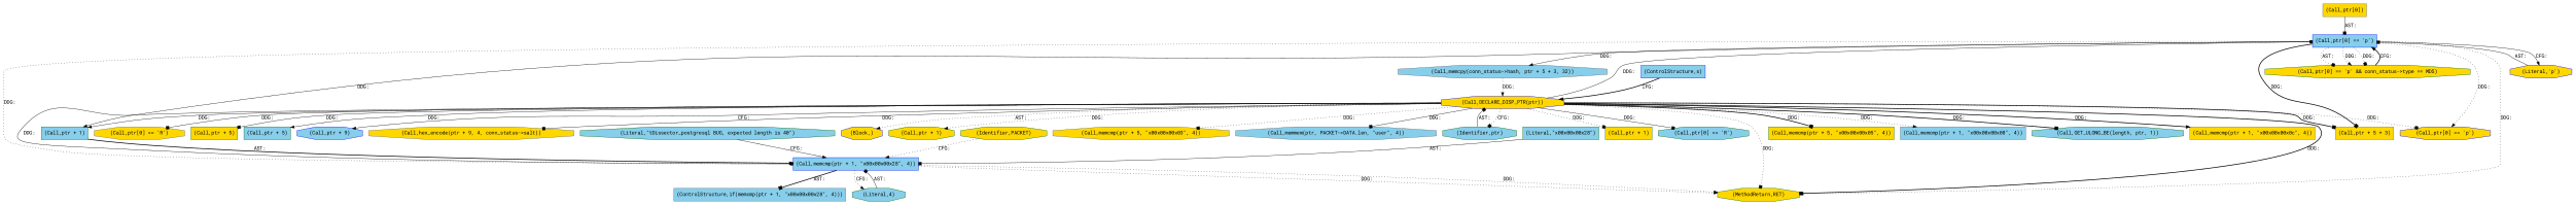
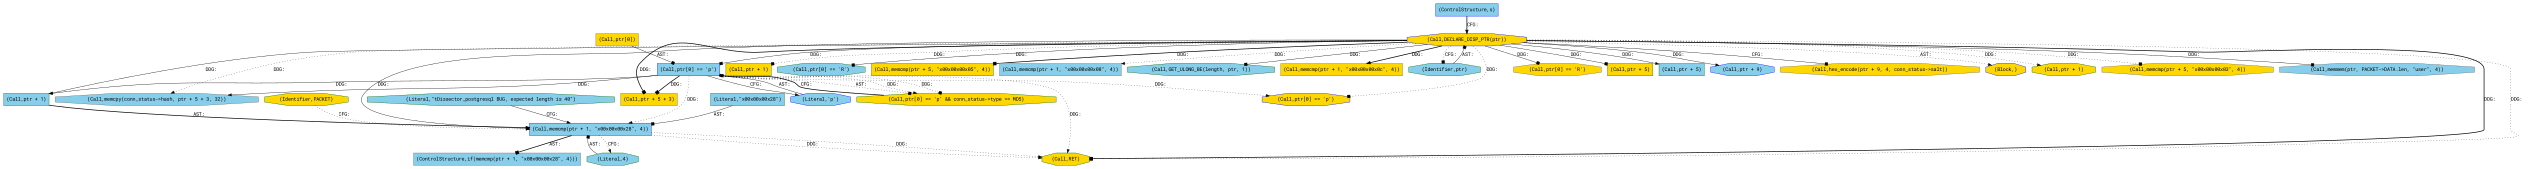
  digraph {
    fontname="Roboto Mono"
    node [color=darkgreen fillcolor=gold fontname="Roboto Mono" shape=octagon style=filled]
    edge [arrowhead=box fontname="Roboto Mono" style=dotted]
    n1 [color=blue fillcolor=skyblue label="(Call,memcmp(ptr + 1, \"\x00\x00\x00\x28\", 4))" shape=box]
    n2 [color=gray40 fillcolor=skyblue label="(ControlStructure,if(memcmp(ptr + 1, \"\x00\x00\x00\x28\", 4)))" shape=box]
    n3 [fillcolor=skyblue label="(Literal,4)"]
-   n4 [label="(MethodReturn,RET)"]
+   n4 [label="(Call,RET)"]
    n5 [color=blue fillcolor=skyblue label="(Call,ptr[0] == 'p')" shape=box]
    n6 [label="(Call,ptr[0] == 'p' && conn_status->type == MD5)"]
    n7 [color=gray40 fillcolor=skyblue label="(Call,memcpy(conn_status->hash, ptr + 5 + 3, 32))"]
    n8 [color=gray40 label="(Call,ptr + 5 + 3)" shape=box]
    n9 [color=blue label="(Call,ptr[0] == 'p')"]
    n10 [fillcolor=skyblue label="(Call,ptr + 1)" shape=box]
-   n11 [color=blue label="(Literal,'p')"]
+   n11 [color=blue fillcolor=skyblue label="(Literal,'p')"]
    n12 [color=blue label="(Call,DECLARE_DISP_PTR(ptr))"]
    n13 [label="(Call,ptr + 1)" shape=box]
    n14 [fillcolor=skyblue label="(Call,ptr[0] == 'R')"]
    n15 [label="(Call,memcmp(ptr + 5, \"\x00\x00\x00\x05\", 4))" shape=box]
    n16 [color=gray40 fillcolor=skyblue label="(Call,memcmp(ptr + 1, \"\x00\x00\x00\x08\", 4))" shape=box]
    n17 [fillcolor=skyblue label="(Call,GET_ULONG_BE(length, ptr, 1))"]
    n18 [color=gray40 label="(Call,memcmp(ptr + 1, \"\x00\x00\x00\x0c\", 4))" shape=box]
    n19 [fillcolor=skyblue label="(Identifier,ptr)"]
    n20 [color=gray40 label="(Call,ptr[0] == 'R')"]
    n21 [label="(Call,ptr + 5)" shape=box]
    n22 [fillcolor=skyblue label="(Call,ptr + 5)" shape=box]
    n23 [color=blue fillcolor=skyblue label="(Call,ptr + 9)"]
    n24 [color=gray40 label="(Call,hex_encode(ptr + 9, 4, conn_status->salt))"]
    n25 [color=blue label="(Block,)"]
    n26 [label="(Call,ptr + 1)"]
    n27 [color=gray40 label="(Call,memcmp(ptr + 5, \"\x00\x00\x00\x03\", 4))"]
    n28 [color=gray40 fillcolor=skyblue label="(Call,memmem(ptr, PACKET->DATA.len, \"user\", 4))"]
    n29 [color=blue fillcolor=skyblue label="(ControlStructure,s)" shape=box]
    n30 [label="(Identifier,PACKET)"]
    n31 [color=gray40 label="(Call,ptr[0])" shape=box]
    n32 [fillcolor=skyblue label="(Literal,\"\x00\x00\x00\x28\")" shape=box]
    n33 [fillcolor=skyblue label="(Literal,\"\tDissector_postgresql BUG, expected length is 40\")"]
    n1 -> n2 [label="AST: " style=bold]
    n1 -> n3 [arrowhead=normal label="CFG: "]
    n1 -> n4 [arrowhead=normal label="DDG: "]
    n1 -> n4 [arrowhead=normal label="DDG: "]
    n3 -> n1 [label="AST: " style=solid]
    n5 -> n1 [arrowhead=normal label="DDG: "]
    n5 -> n4 [arrowhead=normal label="DDG: "]
    n5 -> n6 [label="AST: "]
    n5 -> n6 [arrowhead=normal label="DDG: "]
    n5 -> n6 [label="DDG: "]
    n5 -> n7 [arrowhead=normal label="DDG: " style=solid]
    n5 -> n8 [label="DDG: " style=bold]
    n5 -> n9 [arrowhead=normal label="DDG: "]
    n5 -> n10 [arrowhead=normal label="DDG: " style=solid]
    n5 -> n11 [arrowhead=normal label="CFG: " style=solid]
    n6 -> n5 [arrowhead=normal label="CFG: " style=bold]
    n10 -> n1 [arrowhead=normal label="AST: " style=bold]
    n11 -> n5 [label="AST: " style=solid]
    n12 -> n1 [label="DDG: " style=solid]
    n12 -> n4 [label="DDG: " style=bold]
    n12 -> n4 [label="DDG: "]
    n12 -> n5 [label="DDG: " style=solid]
-   n7 -> n12 [arrowhead=normal label="DDG: "]
+   n12 -> n7 [arrowhead=normal label="DDG: "]
    n12 -> n8 [label="DDG: " style=bold]
    n12 -> n9 [label="DDG: "]
    n12 -> n10 [arrowhead=normal label="DDG: " style=solid]
    n12 -> n13 [label="DDG: "]
    n12 -> n14 [label="DDG: " style=solid]
    n12 -> n15 [label="DDG: " style=bold]
    n12 -> n16 [arrowhead=normal label="DDG: "]
-   n12 -> n17 [label="DDG: " style=bold]
+   n12 -> n17 [label="DDG: " style=solid]
    n12 -> n18 [arrowhead=normal label="DDG: " style=bold]
    n12 -> n19 [label="CFG: "]
    n12 -> n20 [label="DDG: " style=solid]
    n12 -> n21 [label="DDG: " style=solid]
    n12 -> n22 [arrowhead=normal label="DDG: " style=solid]
-   n12 -> n23 [arrowhead=normal label="CFG: " style=solid]
-   n12 -> n24 [label="DDG: " style=solid]
+   n12 -> n23 [arrowhead=normal label="DDG: " style=solid]
+   n12 -> n24 [label="CFG: " style=solid]
    n12 -> n25 [arrowhead=normal label="AST: "]
    n12 -> n26 [arrowhead=normal label="DDG: "]
    n12 -> n27 [label="DDG: "]
    n12 -> n28 [label="DDG: " style=solid]
    n19 -> n12 [label="AST: " style=solid]
    n29 -> n12 [arrowhead=normal label="CFG: " style=bold]
    n30 -> n1 [arrowhead=normal label="CFG: "]
    n31 -> n5 [label="AST: " style=solid]
    n32 -> n1 [label="AST: " style=solid]
    n33 -> n1 [arrowhead=normal label="CFG: " style=solid]
  }
